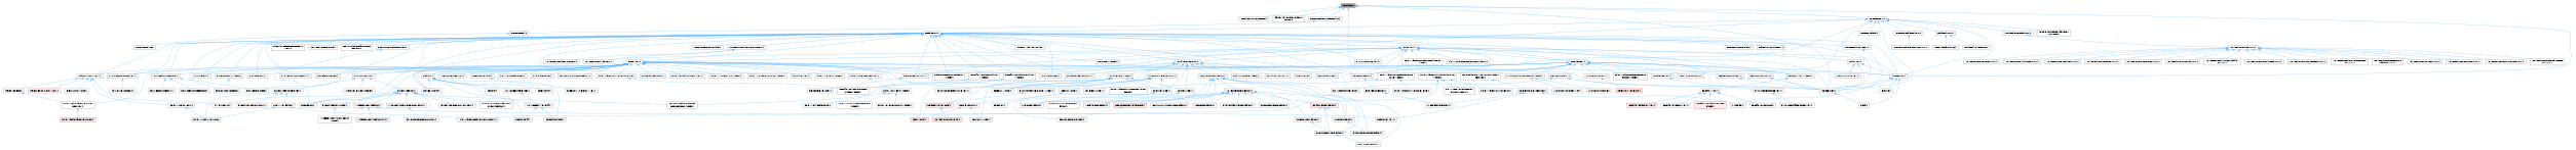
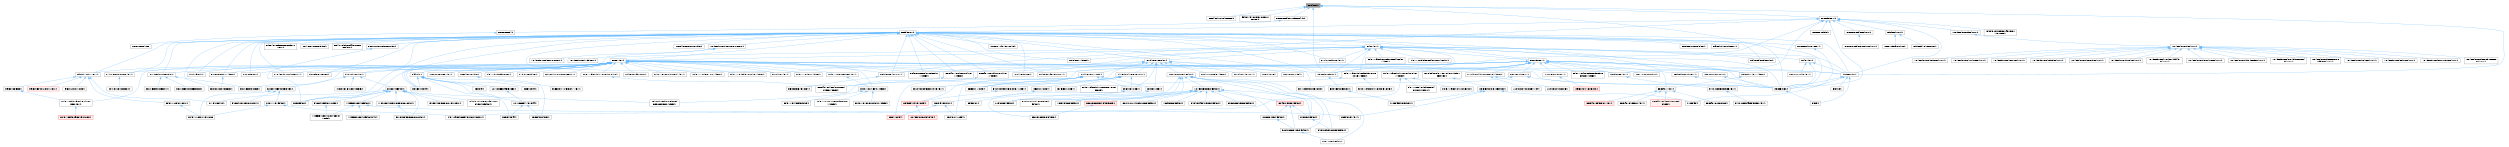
  digraph {
    node [color=grey40 fillcolor=white fontname=Helvetica fontsize=10 shape=box style=filled]
    edge [color=steelblue1 dir=back fontname=Helvetica fontsize=10 labelfontname=Helvetica labelfontsize=10 style=solid]
    n1 [color=gray40 fillcolor=grey60 fontcolor=black height=0.2 label="SSplitter.h" width=0.4]
    n2 [height=0.2 label="DetailColumnSizeData.h" width=0.4]
    n3 [height=0.2 label="EditorViewportLayoutFour\lPanes.h" width=0.4]
    n4 [height=0.2 label="FractureEditorModeToolkit.h" width=0.4]
    n5 [height=0.2 label="SHeaderRow.h" width=0.4]
    n6 [height=0.2 label="SlateExtras.h" width=0.4]
    n7 [height=0.2 label="SlateBasics.h" width=0.4]
    n8 [height=0.2 label="SlateSharedPCH.h" width=0.4]
    n9 [height=0.2 label="FractureTool.h" width=0.4]
    n10 [height=0.2 label="IDisplayClusterConfigurator\lViewTree.h" width=0.4]
    n11 [height=0.2 label="INavigationToolColumn.h" width=0.4]
    n12 [height=0.2 label="IPropertyTable.h" width=0.4]
    n13 [height=0.2 label="IPropertyTableColumn.h" width=0.4]
    n14 [height=0.2 label="STableRow.h" width=0.4]
    n15 [height=0.2 label="STableTreeView.h" width=0.4]
    n16 [height=0.2 label="STableTreeViewRow.h" width=0.4]
    n17 [height=0.2 label="TableColumn.h" width=0.4]
    n18 [height=0.2 label="Slate.h" width=0.4]
    n19 [height=0.2 label="UnrealEd.h" width=0.4]
    n20 [height=0.2 label="Engine.h" width=0.4]
    n21 [height=0.2 label="EngineSharedPCH.h" width=0.4]
    n22 [height=0.2 label="FractureTool.cpp" width=0.4]
    n23 [height=0.2 label="NavigationToolColumn.h" width=0.4]
    n24 [height=0.2 label="IPropertyTableCustomColumn.h" width=0.4]
    n25 [height=0.2 label="BoneSelectionWidget.h" width=0.4]
    n26 [height=0.2 label="SBoneMappingBase.h" width=0.4]
    n27 [height=0.2 label="CurveEditorTreeTraits.h" width=0.4]
    n28 [height=0.2 label="DataflowTransformOutliner\lWidget.h" width=0.4]
    n29 [height=0.2 label="DataflowVerticesOutliner\lWidget.h" width=0.4]
    n30 [height=0.2 label="DlgReferenceTree.h" width=0.4]
    n31 [height=0.2 label="FindInBlueprints.h" width=0.4]
    n32 [height=0.2 label="SSCSEditor.h" width=0.4]
    n33 [height=0.2 label="FindInGraph.h" width=0.4]
    n34 [height=0.2 label="IDetailDragDropHandler.h" width=0.4]
    n35 [height=0.2 label="IOutlinerExtension.h" width=0.4]
    n36 [height=0.2 label="OutlinerSpacer.h" width=0.4]
    n37 [height=0.2 label="SOutlinerView.h" width=0.4]
    n38 [height=0.2 label="NavigationToolItemParameters.h" width=0.4]
    n39 [height=0.2 label="PropertyInfoViewStyle.h" width=0.4]
    n40 [height=0.2 label="ReferenceSectionSelection\lWidget.h" width=0.4]
    n41 [height=0.2 label="SAnimAttributeView.h" width=0.4]
    n42 [height=0.2 label="SBlueprintDiff.h" width=0.4]
    n43 [height=0.2 label="SComboBox.h" width=0.4]
    n44 [height=0.2 label="SFilterConfiguratorRow.h" width=0.4]
    n45 [height=0.2 label="SFixupSelfContextDlg.h" width=0.4]
    n46 [height=0.2 label="SelectionViewWidget.h" width=0.4]
    n47 [height=0.2 label="SComponentClassCombo.h" width=0.4]
    n48 [height=0.2 label="SDeleteAssetsDialog.h" width=0.4]
+   n49 [height=0.2 label="SFilterableObjectList.h" width=0.4]
    n50 [height=0.2 label="SGraphActionMenu.h" width=0.4]
    n51 [height=0.2 label="SGraphPinComboBox.h" width=0.4]
    n52 [height=0.2 label="SKeySelector.h" width=0.4]
    n53 [height=0.2 label="SKismetDebugTreeView.h" width=0.4]
    n54 [height=0.2 label="SListView.h" width=0.4]
    n55 [height=0.2 label="SSkeletonWidget.h" width=0.4]
    n56 [height=0.2 label="STreeView.h" width=0.4]
    n57 [height=0.2 label="SNavigationToolTreeRow.h" width=0.4]
    n58 [height=0.2 label="SListViewSelectorDropdown\lMenu.h" width=0.4]
    n59 [height=0.2 label="SPrivateAssetsDialog.h" width=0.4]
    n60 [height=0.2 label="SSkinWeightProfileImport\lOptions.h" width=0.4]
    n61 [height=0.2 label="SSuggestionTextBox.h" width=0.4]
    n62 [height=0.2 label="SUntypedTableTreeView.h" width=0.4]
    n63 [height=0.2 label="STableTreeViewCell.h" width=0.4]
    n64 [height=0.2 label="TableCellValueSorter.h" width=0.4]
    n65 [height=0.2 label="TreeNodeGrouping.h" width=0.4]
    n66 [height=0.2 label="NavigationToolColorColumn.h" width=0.4]
    n67 [height=0.2 label="NavigationToolCommentColumn.h" width=0.4]
    n68 [height=0.2 label="NavigationToolDeactiveState\lColumn.h" width=0.4]
    n69 [height=0.2 label="NavigationToolHBiasColumn.h" width=0.4]
    n70 [height=0.2 label="NavigationToolInTimeColumn.h" width=0.4]
    n71 [height=0.2 label="NavigationToolItemsColumn.h" width=0.4]
    n72 [height=0.2 label="NavigationToolLabelColumn.h" width=0.4]
    n73 [height=0.2 label="NavigationToolLengthColumn.h" width=0.4]
    n74 [height=0.2 label="NavigationToolLockColumn.h" width=0.4]
    n75 [height=0.2 label="NavigationToolMarkerVisibility\lColumn.h" width=0.4]
    n76 [height=0.2 label="NavigationToolOutTimeColumn.h" width=0.4]
    n77 [height=0.2 label="NavigationToolPlayheadColumn.h" width=0.4]
    n78 [height=0.2 label="NavigationToolRevisionControl\lColumn.h" width=0.4]
    n79 [height=0.2 label="NavigationToolStartFrame\lOffsetColumn.h" width=0.4]
    n80 [height=0.2 label="NavigationToolTakeColumn.h" width=0.4]
    n81 [height=0.2 label="SCurveEditorTree.h" width=0.4]
    n82 [height=0.2 label="SCurveEditorTreePin.h" width=0.4]
    n83 [height=0.2 label="SCurveEditorTreeSelect.h" width=0.4]
    n84 [height=0.2 label="DataflowCollectionSpread\lSheetWidget.h" width=0.4]
    n85 [height=0.2 label="BlueprintEditor.h" width=0.4]
    n86 [height=0.2 label="BlueprintEditorSettings.h" width=0.4]
    n87 [height=0.2 label="ImaginaryBlueprintData.h" width=0.4]
    n88 [height=0.2 label="CategoryModel.h" width=0.4]
    n89 [height=0.2 label="ChannelModel.h" width=0.4]
    n90 [height=0.2 label="FolderModel.h" width=0.4]
    n91 [height=0.2 label="ISequencerTrackEditor.h" width=0.4]
    n92 [height=0.2 label="LinkedOutlinerExtension.h" width=0.4]
    n93 [height=0.2 label="OutlinerItemModel.h" width=0.4]
    n94 [height=0.2 label="SColumnToggleWidget.h" width=0.4]
    n95 [height=0.2 label="SOutlinerViewRow.h" width=0.4]
    n96 [height=0.2 label="STrackLane.h" width=0.4]
    n97 [height=0.2 label="SequenceModel.h" width=0.4]
    n98 [height=0.2 label="NavigationToolAddItem.h" width=0.4]
    n99 [height=0.2 label="NavigationToolRemoveItem.h" width=0.4]
    n100 [height=0.2 label="SBlueprintEditorSelected\lDebugObjectWidget.h" width=0.4]
    n101 [height=0.2 label="LevelEditorPlayNetworkEmulation\lSettings.h" width=0.4]
    n102 [height=0.2 label="SAudioOscilloscopePanelWidget.h" width=0.4]
    n103 [height=0.2 label="SCSVImportOptions.h" width=0.4]
    n104 [height=0.2 label="SEditableComboBox.h" width=0.4]
    n105 [height=0.2 label="SNameComboBox.h" width=0.4]
    n106 [height=0.2 label="SRigVMEditorSelectedDebug\lObjectWidget.h" width=0.4]
    n107 [height=0.2 label="SRigVMGraphPinEditableName\lValueWidget.h" width=0.4]
    n108 [height=0.2 label="SRigVMGraphPinNameListValue\lWidget.h" width=0.4]
    n109 [height=0.2 label="STextComboBox.h" width=0.4]
    n110 [height=0.2 label="STextComboPopup.h" width=0.4]
    n111 [height=0.2 label="DataflowView.h" width=0.4]
    n112 [height=0.2 label="SMyBlueprint.h" width=0.4]
    n113 [height=0.2 label="GraphActionNode.h" width=0.4]
    n114 [color=red height=0.2 label="SGraphEditorActionMenu.h" width=0.4]
    n115 [height=0.2 label="SGraphPalette.h" width=0.4]
    n116 [height=0.2 label="SRigVMActionMenu.h" width=0.4]
    n117 [height=0.2 label="SPinValueInspector.h" width=0.4]
    n118 [height=0.2 label="RigVMVariableDetailCustomization.h" width=0.4]
    n119 [height=0.2 label="SRigVMGraphFunctionLocalization\lWidget.h" width=0.4]
    n120 [height=0.2 label="STileView.h" width=0.4]
    n121 [height=0.2 label="SRigVMEditorGraphExplorer\lTreeView.h" width=0.4]
    n122 [height=0.2 label="SRigVMGraphPinNameListValue.h" width=0.4]
    n123 [height=0.2 label="DiffUtils.h" width=0.4]
    n124 [height=0.2 label="ISequencerTreeView.h" width=0.4]
    n125 [height=0.2 label="RigVMFindReferences.h" width=0.4]
    n126 [height=0.2 label="SAdvancedFilter.h" width=0.4]
    n127 [height=0.2 label="SBlueprintNamespaceEntry.h" width=0.4]
    n128 [height=0.2 label="SFilterConfigurator.h" width=0.4]
    n129 [height=0.2 label="SRigVMBulkEditWidget.h" width=0.4]
    n130 [height=0.2 label="SRigVMChangesTreeView.h" width=0.4]
    n131 [height=0.2 label="SRigVMExecutionStackView.h" width=0.4]
    n132 [height=0.2 label="SRigVMNodeLayoutWidget.h" width=0.4]
    n133 [height=0.2 label="SRigVMVariableMappingWidget.h" width=0.4]
    n134 [height=0.2 label="SRigVMVariantWidget.h" width=0.4]
    n135 [height=0.2 label="TreeFilterHandler.h" width=0.4]
    n136 [height=0.2 label="BPVariableDragDropAction.h" width=0.4]
    n137 [height=0.2 label="BlueprintDragDropMenuItem.h" width=0.4]
    n138 [height=0.2 label="BlueprintEditorModes.h" width=0.4]
    n139 [height=0.2 label="IDisplayClusterConfigurator\lBlueprintEditor.h" width=0.4]
    n140 [height=0.2 label="MyBlueprintItemDragDropAction.h" width=0.4]
    n141 [height=0.2 label="WidgetBlueprintEditor.h" width=0.4]
    n142 [height=0.2 label="BlueprintTypePromotion.h" width=0.4]
    n143 [height=0.2 label="RigVMNewEditor.h" width=0.4]
    n144 [height=0.2 label="SRigVMActionMenu.cpp" width=0.4]
    n145 [height=0.2 label="WidgetBlueprintApplication\lMode.h" width=0.4]
    n146 [height=0.2 label="SDesignerView.h" width=0.4]
    n147 [height=0.2 label="WidgetBlueprintEditorUtils.h" width=0.4]
    n148 [height=0.2 label="RigVMGraphDetailCustomization.h" width=0.4]
    n149 [height=0.2 label="Selection.h" width=0.4]
    n150 [height=0.2 label="SequencerTrackFilters.h" width=0.4]
    n151 [height=0.2 label="AudioTrackEditor.h" width=0.4]
    n152 [height=0.2 label="BoolPropertyTrackEditor.h" width=0.4]
    n153 [height=0.2 label="SpawnTrackEditor.h" width=0.4]
    n154 [height=0.2 label="CinematicShotTrackEditor.h" width=0.4]
    n155 [height=0.2 label="CustomPrimitiveDataTrack\lEditor.h" width=0.4]
    n156 [height=0.2 label="MaterialTrackEditor.h" width=0.4]
    n157 [height=0.2 label="MovieSceneTrackEditor.h" width=0.4]
    n158 [height=0.2 label="SubTrackEditor.h" width=0.4]
    n159 [height=0.2 label="BindingLifetimeOverlayModel.h" width=0.4]
    n160 [height=0.2 label="LayerBarModel.h" width=0.4]
    n161 [height=0.2 label="SectionModel.h" width=0.4]
    n162 [color=red fillcolor="#FFF0F0" height=0.2 label="ObjectBindingModel.h" width=0.4]
    n163 [color=red fillcolor="#FFF0F0" height=0.2 label="TrackModel.h" width=0.4]
    n164 [height=0.2 label="TrackRowModel.h" width=0.4]
    n165 [height=0.2 label="SOutlinerObjectBindingView.h" width=0.4]
    n166 [height=0.2 label="BindingLifetimeTrackEditor.h" width=0.4]
    n167 [height=0.2 label="ChaosCacheTrackEditor.h" width=0.4]
    n168 [height=0.2 label="CommonAnimationTrackEditor.h" width=0.4]
    n169 [color=red fillcolor="#FFF0F0" height=0.2 label="KeyframeTrackEditor.h" width=0.4]
    n170 [height=0.2 label="PropertyTrackEditor.h" width=0.4]
    n171 [height=0.2 label="MediaTrackEditor.h" width=0.4]
    n172 [color=red fillcolor="#FFF0F0" height=0.2 label="SequencerTrackFilterBase.h" width=0.4]
    n173 [height=0.2 label="ITrackExtension.h" width=0.4]
    n174 [color=red fillcolor="#FFF0F0" height=0.2 label="NavigationToolBinding.h" width=0.4]
    n175 [height=0.2 label="LevelEditorPlaySettings.h" width=0.4]
    n176 [height=0.2 label="AudioOscilloscope.h" width=0.4]
    n177 [height=0.2 label="AudioOscilloscopeUMG.h" width=0.4]
    n178 [color=red fillcolor="#FFF0F0" height=0.2 label="SGraphPinNameList.h" width=0.4]
    n179 [height=0.2 label="SRigVMGraphPinUserDataName\lSpace.h" width=0.4]
    n180 [height=0.2 label="SRigVMGraphPinVariableName.h" width=0.4]
    n181 [height=0.2 label="RigVMLocalVariableDetail\lCustomization.h" width=0.4]
    n182 [height=0.2 label="SRigVMGraphPinNameList.h" width=0.4]
    n183 [height=0.2 label="UnrealEdSharedPCH.h" width=0.4]
    n184 [height=0.2 label="SUntypedDiffTableTreeView.h" width=0.4]
    n185 [color=red fillcolor="#FFF0F0" height=0.2 label="DataflowCollectionSpread\lSheet.h" width=0.4]
    n186 [height=0.2 label="DataflowOutputLog.h" width=0.4]
    n187 [color=red fillcolor="#FFF0F0" height=0.2 label="DataflowSelectionView.h" width=0.4]
    n188 [height=0.2 label="DataflowSkeletonView.h" width=0.4]
    n189 [color=red fillcolor="#FFF0F0" height=0.2 label="SRigVMEditorGraphExplorer.h" width=0.4]
    n190 [height=0.2 label="SCommonTileView.h" width=0.4]
    n191 [height=0.2 label="AsyncDetailViewDiff.h" width=0.4]
    n192 [height=0.2 label="SDetailsDiff.h" width=0.4]
    n193 [height=0.2 label="SDetailsSplitter.h" width=0.4]
    n194 [height=0.2 label="AsyncTreeDifferences.h" width=0.4]
    n195 [height=0.2 label="DetailsDiff.h" width=0.4]
    n196 [height=0.2 label="SCSDiff.h" width=0.4]
    n197 [height=0.2 label="SRigVMBulkEditDialog.h" width=0.4]
    n198 [height=0.2 label="SRigVMSwapAssetReferences\lWidget.h" width=0.4]
    n199 [height=0.2 label="SRigVMSwapFunctionsWidget.h" width=0.4]
    n200 [height=0.2 label="SReadOnlyHierarchyView.h" width=0.4]
    n1 -> n2
    n1 -> n3
    n1 -> n4
    n1 -> n5
    n1 -> n6
    n1 -> n7
    n1 -> n8
    n4 -> n9
    n5 -> n6
    n5 -> n7
    n5 -> n8
    n5 -> n10
    n5 -> n11
    n5 -> n12
    n5 -> n13
    n5 -> n14
    n5 -> n15
    n5 -> n16
    n5 -> n17
    n6 -> n18
    n7 -> n6
    n7 -> n18
    n7 -> n19
    n7 -> n20
    n8 -> n21
    n9 -> n22
    n11 -> n23
    n13 -> n24
    n14 -> n6
    n14 -> n7
    n14 -> n8
    n14 -> n16
    n14 -> n25
    n14 -> n26
    n14 -> n27
    n14 -> n28
    n14 -> n29
    n14 -> n30
    n14 -> n31
    n14 -> n32
    n14 -> n33
    n14 -> n34
    n14 -> n35
    n14 -> n36
    n14 -> n37
    n14 -> n38
    n14 -> n39
    n14 -> n40
    n14 -> n41
    n14 -> n42
    n14 -> n43
    n14 -> n44
    n14 -> n45
    n14 -> n46
    n14 -> n47
    n14 -> n48
+   n14 -> n49
    n14 -> n50
    n14 -> n51
    n14 -> n52
    n14 -> n53
    n14 -> n54
    n14 -> n55
    n14 -> n56
    n14 -> n57
    n14 -> n58
    n14 -> n59
    n14 -> n60
    n14 -> n61
    n15 -> n62
    n16 -> n63
    n17 -> n64
    n17 -> n65
    n21 -> n183
    n23 -> n66
    n23 -> n67
    n23 -> n68
    n23 -> n69
    n23 -> n70
    n23 -> n71
    n23 -> n72
    n23 -> n73
    n23 -> n74
    n23 -> n75
    n23 -> n76
    n23 -> n77
    n23 -> n78
    n23 -> n79
    n23 -> n80
    n25 -> n26
    n27 -> n81
    n27 -> n82
    n27 -> n83
    n28 -> n84
    n29 -> n84
    n31 -> n85
    n31 -> n86
    n31 -> n87
    n35 -> n36
    n35 -> n37
    n35 -> n88
    n35 -> n89
    n35 -> n90
    n35 -> n91
    n35 -> n92
    n35 -> n93
    n35 -> n94
    n35 -> n95
    n35 -> n96
    n35 -> n97
    n38 -> n98
    n38 -> n99
    n43 -> n6
    n43 -> n7
    n43 -> n8
    n43 -> n15
    n43 -> n28
    n43 -> n29
    n43 -> n44
    n43 -> n46
    n43 -> n100
    n43 -> n101
    n43 -> n102
    n43 -> n103
    n43 -> n104
    n43 -> n105
    n43 -> n106
    n43 -> n107
    n43 -> n108
    n43 -> n109
    n43 -> n110
    n46 -> n111
    n47 -> n32
    n50 -> n112
    n50 -> n113
    n50 -> n114
    n50 -> n115
    n50 -> n116
    n53 -> n117
    n54 -> n6
    n54 -> n7
    n54 -> n8
    n54 -> n35
    n54 -> n40
    n54 -> n41
    n54 -> n42
    n54 -> n43
+   n54 -> n49
    n54 -> n55
    n54 -> n56
    n54 -> n107
    n54 -> n108
    n54 -> n111
    n54 -> n118
    n54 -> n119
    n54 -> n120
    n56 -> n6
    n56 -> n7
    n56 -> n8
-   n56 -> n179
+   n56 -> n15
    n56 -> n16
    n56 -> n25
    n56 -> n27
    n56 -> n28
    n56 -> n29
    n56 -> n30
    n56 -> n31
    n56 -> n32
    n56 -> n33
    n56 -> n37
    n56 -> n40
    n56 -> n42
    n56 -> n50
    n56 -> n52
    n56 -> n53
    n56 -> n57
    n56 -> n81
    n56 -> n121
    n56 -> n122
    n56 -> n123
    n56 -> n124
    n56 -> n125
    n56 -> n126
    n56 -> n127
    n56 -> n128
    n56 -> n129
    n56 -> n130
    n56 -> n131
    n56 -> n132
    n56 -> n133
    n56 -> n134
    n56 -> n135
    n61 -> n6
    n62 -> n184
    n85 -> n32
    n85 -> n100
    n85 -> n112
    n85 -> n136
    n85 -> n137
    n85 -> n138
    n85 -> n139
    n85 -> n140
    n85 -> n141
    n86 -> n142
    n86 -> n143
    n86 -> n144
    n89 -> n149
    n90 -> n150
    n91 -> n151
    n91 -> n152
    n91 -> n153
    n91 -> n154
    n91 -> n155
    n91 -> n156
    n91 -> n157
    n91 -> n158
    n92 -> n88
    n92 -> n89
    n92 -> n159
    n92 -> n160
    n92 -> n161
    n93 -> n88
    n93 -> n89
    n93 -> n90
    n93 -> n162
    n93 -> n163
    n93 -> n164
    n93 -> n165
    n101 -> n175
    n102 -> n176
    n102 -> n177
    n104 -> n6
    n105 -> n178
    n107 -> n179
    n107 -> n180
    n108 -> n148
    n108 -> n181
    n108 -> n182
    n109 -> n6
    n109 -> n45
    n110 -> n6
    n111 -> n185
    n111 -> n186
    n111 -> n187
    n111 -> n188
    n115 -> n121
    n116 -> n144
    n120 -> n6
    n120 -> n7
    n120 -> n190
    n121 -> n189
    n122 -> n84
    n123 -> n42
    n123 -> n191
    n123 -> n192
    n123 -> n193
    n123 -> n194
    n123 -> n195
    n123 -> n196
    n129 -> n197
    n129 -> n198
    n129 -> n199
    n130 -> n129
    n135 -> n200
    n138 -> n145
    n140 -> n136
    n141 -> n145
    n141 -> n146
    n141 -> n147
    n143 -> n144
    n143 -> n148
    n152 -> n153
    n157 -> n151
    n157 -> n155
    n157 -> n156
    n157 -> n158
    n157 -> n166
    n157 -> n167
    n157 -> n168
    n157 -> n169
    n157 -> n170
    n157 -> n171
    n157 -> n172
    n158 -> n154
    n159 -> n162
    n161 -> n173
    n162 -> n174
    n169 -> n152
    n169 -> n158
    n169 -> n170
    n170 -> n152
    n172 -> n150
    n173 -> n163
    n173 -> n164
    n175 -> n19
    n175 -> n146
    n175 -> n183
    n191 -> n192
    n191 -> n193
    n194 -> n191
  }
